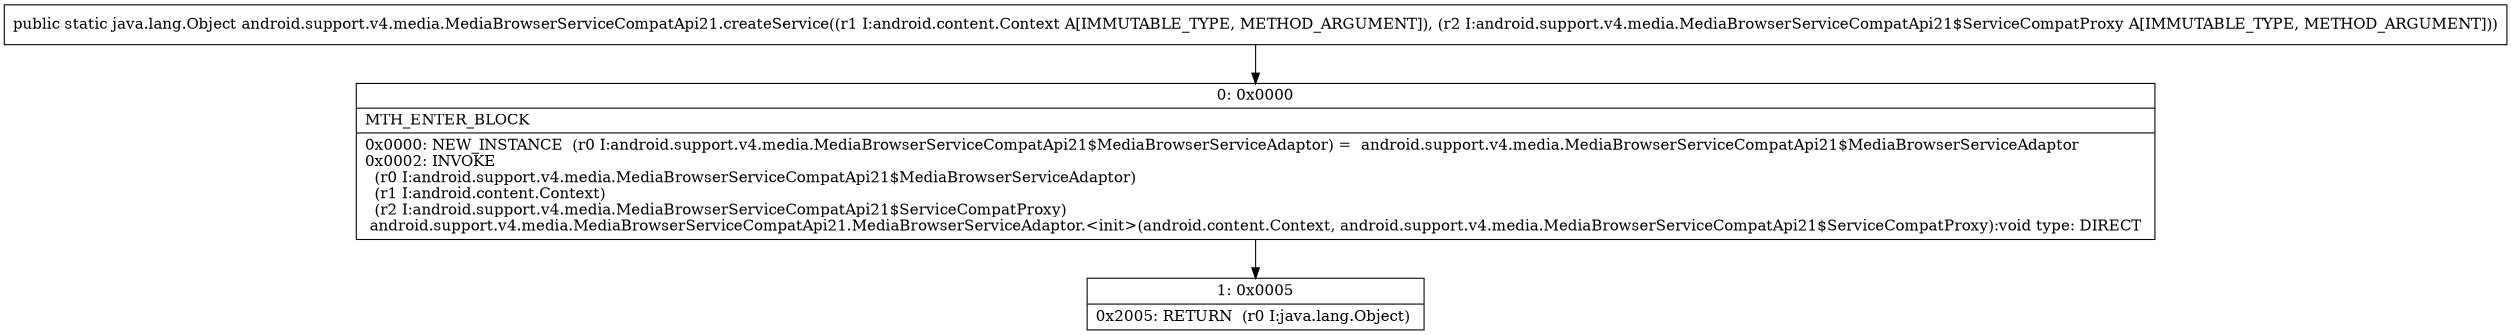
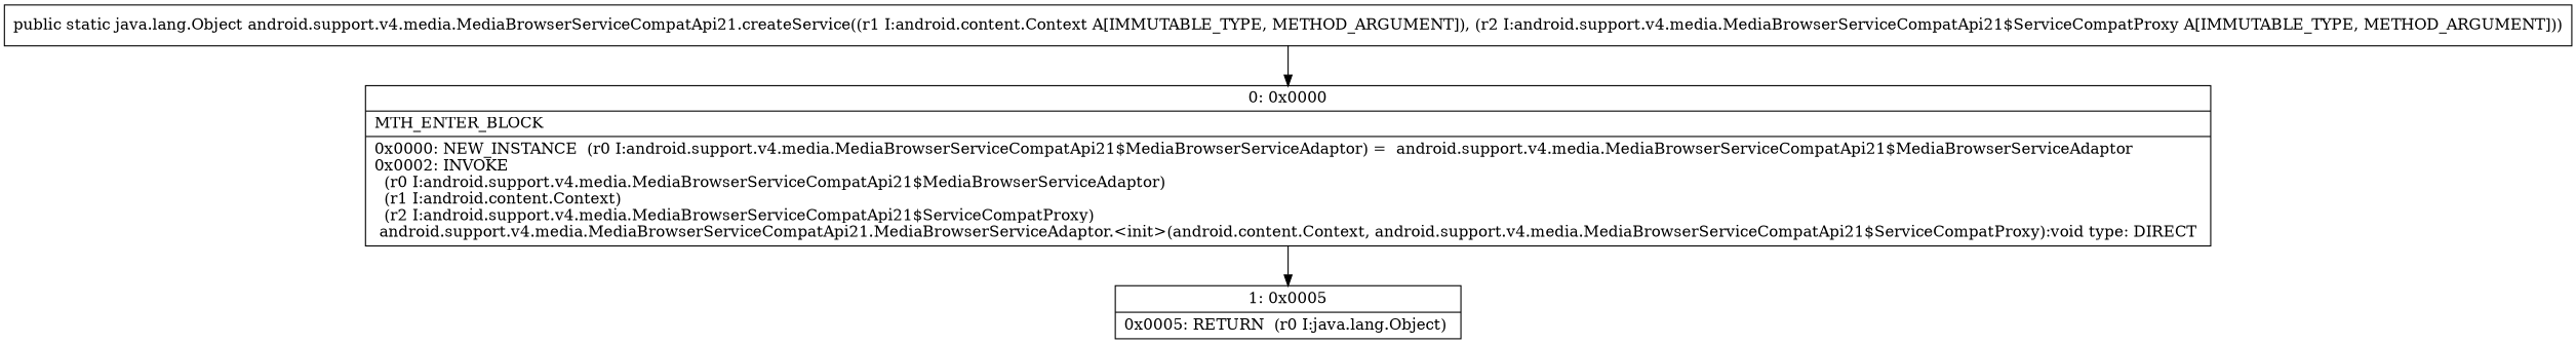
  digraph {
    node [shape=record]
    n1 [label="{0\:\ 0x0000|MTH_ENTER_BLOCK\l|0x0000: NEW_INSTANCE  (r0 I:android.support.v4.media.MediaBrowserServiceCompatApi21$MediaBrowserServiceAdaptor) =  android.support.v4.media.MediaBrowserServiceCompatApi21$MediaBrowserServiceAdaptor \l0x0002: INVOKE  \l  (r0 I:android.support.v4.media.MediaBrowserServiceCompatApi21$MediaBrowserServiceAdaptor)\l  (r1 I:android.content.Context)\l  (r2 I:android.support.v4.media.MediaBrowserServiceCompatApi21$ServiceCompatProxy)\l android.support.v4.media.MediaBrowserServiceCompatApi21.MediaBrowserServiceAdaptor.\<init\>(android.content.Context, android.support.v4.media.MediaBrowserServiceCompatApi21$ServiceCompatProxy):void type: DIRECT \l}"]
-   n2 [label="{1\:\ 0x0005|0x2005: RETURN  (r0 I:java.lang.Object) \l}"]
+   n2 [label="{1\:\ 0x0005|0x0005: RETURN  (r0 I:java.lang.Object) \l}"]
    n3 [label="{public static java.lang.Object android.support.v4.media.MediaBrowserServiceCompatApi21.createService((r1 I:android.content.Context A[IMMUTABLE_TYPE, METHOD_ARGUMENT]), (r2 I:android.support.v4.media.MediaBrowserServiceCompatApi21$ServiceCompatProxy A[IMMUTABLE_TYPE, METHOD_ARGUMENT])) }"]
    n1 -> n2
    n3 -> n1
  }
